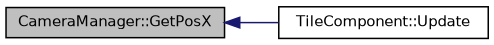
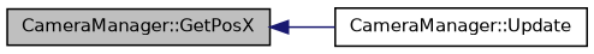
  digraph {
    rankdir=LR
    node [color=black fontname=Helvetica fontsize=10 shape=record style=filled]
    n1 [fillcolor=grey75 fontcolor=black height=0.2 label="CameraManager::GetPosX" width=0.4]
-   n2 [fillcolor=white height=0.2 label="TileComponent::Update" width=0.4]
+   n2 [fillcolor=white height=0.2 label="CameraManager::Update" width=0.4]
    n1 -> n2 [color=midnightblue dir=back fontname=Helvetica fontsize=10 labelfontname=Helvetica labelfontsize=10 style=solid]
  }
